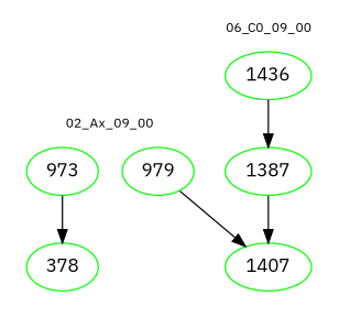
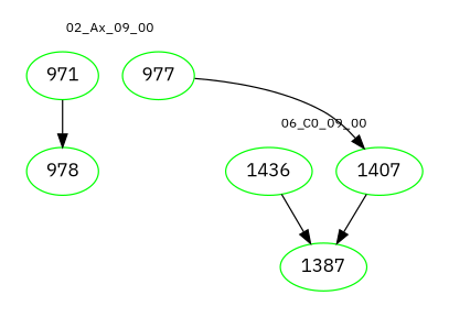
  digraph {
    fontname="IBM Plex Sans"
    node [color=green fontname="IBM Plex Sans"]
    edge [color=black fontname="IBM Plex Sans"]
-   n1 [label=979]
-   n2 [label=973]
-   n3 [label=378]
+   n1 [label=977]
+   n2 [label=971]
+   n3 [label=978]
    n4 [label=1407]
    n5 [label=1387]
    n6 [label=1436]
    subgraph cluster_1 {
      color=white
      fontsize=10
      label="02_Ax_09_00"
      n1
      n2
      n3
    }
    subgraph cluster_2 {
      color=white
      fontsize=10
      label="06_C0_09_00"
      n4
      n5
      n6
    }
    n1 -> n4
    n2 -> n3
-   n5 -> n4
+   n4 -> n5
    n6 -> n5
  }
